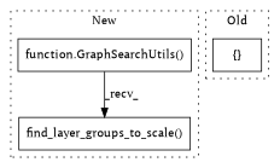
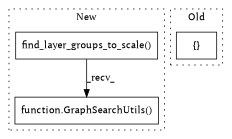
  digraph {
    fontname="PT Serif"
    node [a=75 shape=box fontname="PT Serif"]
    n1 [l=47 label="find_layer_groups_to_scale()" s=9449]
    n2 [l="17,1" label="function.GraphSearchUtils()" s="9402,9424"]
    n3 [a=59 l="1,0" label="{}" s="10641,10662"]
    subgraph cluster_1 {
      label=New
      style=dotted
      n1
      n2
    }
    subgraph cluster_2 {
      label=Old
      style=dotted
      n3
    }
-   n2 -> n1 [label=_recv_ fontname="PT Serif"]
+   n1 -> n2 [label=_recv_ fontname="PT Serif"]
  }
